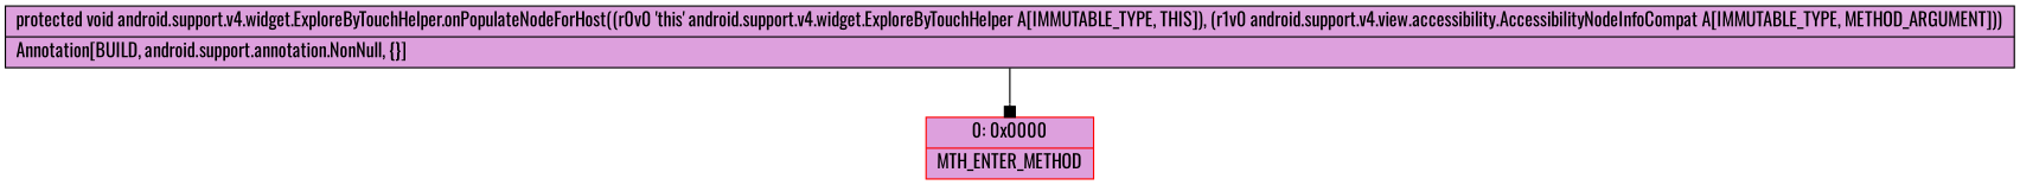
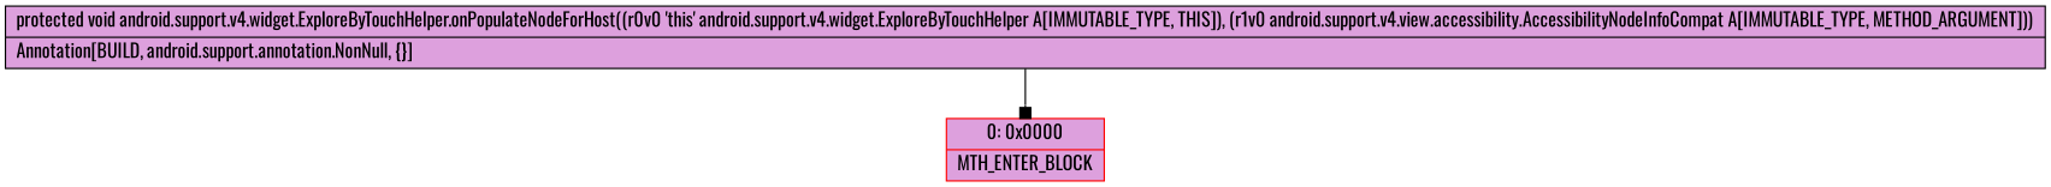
  digraph {
    fontname=Oswald
    node [shape=record style=filled fillcolor=plum fontname=Oswald]
-   n1 [color=red label="{0\:\ 0x0000|MTH_ENTER_METHOD\l}"]
+   n1 [color=red label="{0\:\ 0x0000|MTH_ENTER_BLOCK\l}"]
    n2 [label="{protected void android.support.v4.widget.ExploreByTouchHelper.onPopulateNodeForHost((r0v0 'this' android.support.v4.widget.ExploreByTouchHelper A[IMMUTABLE_TYPE, THIS]), (r1v0 android.support.v4.view.accessibility.AccessibilityNodeInfoCompat A[IMMUTABLE_TYPE, METHOD_ARGUMENT]))  | Annotation[BUILD, android.support.annotation.NonNull, \{\}]\l}"]
    subgraph cluster_1 {
      label="R(0)"
    }
    n2 -> n1 [arrowhead=box fontname=Oswald]
  }
